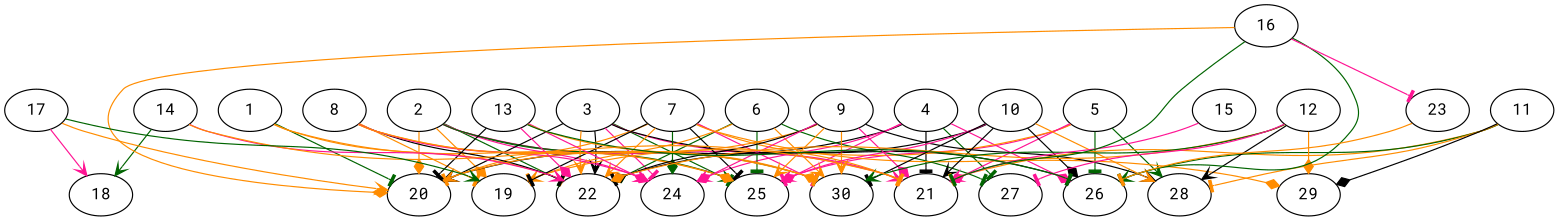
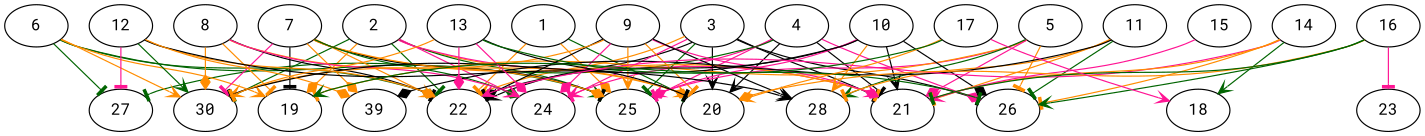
  digraph {
    fontname="Roboto Mono"
    node [alpha=0.12 fontname="Roboto Mono"]
    edge [arrowhead=tee color=darkorange fontname="Roboto Mono"]
    1 [alpha=0.07 expect_size=11529216]
    20 [alpha=0.06 expect_size=50483200]
    22 [expect_size=9089024]
    25 [alpha=0.15 expect_size=17253376]
    2 [alpha=0.18 expect_size=12480512]
    19 [alpha=0.18 expect_size=21646336]
    21 [alpha=0.18 expect_size=44089344]
    24 [expect_size=36757504]
    30 [alpha=0.05 expect_size=33586176]
    3 [alpha=0.07 expect_size=23297024]
    26 [alpha=0.20 expect_size=38982656]
    4 [alpha=0.08 expect_size=42529792]
    27 [alpha=0.08 expect_size=46063616]
    5 [alpha=0.02 expect_size=17968128]
    28 [alpha=0.15 expect_size=38300672]
    6 [alpha=0.09 expect_size=8639488]
    7 [alpha=0.09 expect_size=13348864]
-   29 [alpha=0.04 expect_size=38800384]
+   29 [alpha=0.04 expect_size=38800384 label=39]
    8 [expect_size=49892352]
    9 [expect_size=11288576]
    10 [alpha=0.17 expect_size=31228928]
    11 [alpha=0.05 expect_size=41663488]
    12 [alpha=0.03 expect_size=11362304]
    13 [alpha=0.08 expect_size=6439936]
    14 [expect_size=22989824]
    18 [alpha=0.00 expect_size=40545280]
    15 [alpha=0.09 expect_size=40899584]
    16 [alpha=0.03 expect_size=45303808]
    23 [alpha=0.14 expect_size=16756736]
    17 [alpha=0.17 expect_size=20068352]
    1 -> 20 [color=darkgreen]
    1 -> 22
    1 -> 25 [arrowhead=diamond]
    2 -> 20 [arrowhead=diamond]
    2 -> 22 [color=darkgreen]
    2 -> 25 [arrowhead=vee color=darkgreen]
    2 -> 19 [arrowhead=diamond]
    2 -> 21 [arrowhead=vee color=deeppink]
    2 -> 24 [arrowhead=vee color=deeppink]
    2 -> 30 [color=darkgreen]
    3 -> 20 [arrowhead=vee color=black]
    3 -> 22 [arrowhead=vee]
    3 -> 22 [arrowhead=vee color=black]
    3 -> 25 [color=darkgreen]
-   3 -> 21 [color=deeppink]
+   3 -> 21 [color=black]
    3 -> 24 [color=deeppink]
    3 -> 26 [color=black]
    4 -> 20 [arrowhead=vee color=black]
    4 -> 25 [arrowhead=diamond color=deeppink]
    4 -> 21 [color=black]
    4 -> 24 [arrowhead=vee color=deeppink]
    4 -> 26 [arrowhead=diamond color=deeppink]
    4 -> 27 [color=darkgreen]
    5 -> 25 [arrowhead=vee color=deeppink]
    5 -> 19
    5 -> 21 [arrowhead=diamond color=deeppink]
-   5 -> 26 [color=darkgreen]
+   5 -> 26
    5 -> 28 [arrowhead=vee color=darkgreen]
    6 -> 22 [arrowhead=diamond color=darkgreen]
    6 -> 25 [color=darkgreen]
    6 -> 19 [arrowhead=vee]
    6 -> 30 [arrowhead=vee]
    6 -> 27 [color=darkgreen]
    7 -> 20 [arrowhead=vee]
    7 -> 22 [arrowhead=vee]
    7 -> 25 [color=black]
    7 -> 19 [color=black]
    7 -> 21
    7 -> 24 [arrowhead=diamond color=darkgreen]
    7 -> 30 [color=deeppink]
    7 -> 29 [arrowhead=diamond]
    8 -> 22 [color=black]
    8 -> 25 [arrowhead=diamond]
    8 -> 19
    8 -> 24 [arrowhead=vee color=deeppink]
    8 -> 30 [arrowhead=diamond]
    9 -> 20
    9 -> 22 [arrowhead=diamond color=black]
    9 -> 25 [arrowhead=vee]
    9 -> 21 [arrowhead=diamond color=deeppink]
    9 -> 24 [arrowhead=diamond color=deeppink]
    9 -> 30 [arrowhead=vee]
    9 -> 28 [arrowhead=vee color=black]
    10 -> 22 [color=black]
    10 -> 25 [color=deeppink]
    10 -> 21 [arrowhead=vee color=black]
    10 -> 30 [color=black]
    10 -> 26 [arrowhead=diamond color=black]
    10 -> 28 [arrowhead=vee]
    11 -> 21
    11 -> 26 [color=darkgreen]
    11 -> 28
    11 -> 29 [arrowhead=diamond color=black]
    12 -> 22 [arrowhead=diamond]
    12 -> 30 [arrowhead=vee color=darkgreen]
    12 -> 27 [color=deeppink]
    12 -> 28 [arrowhead=vee color=black]
    12 -> 29 [arrowhead=diamond]
    13 -> 20 [color=black]
    13 -> 22 [arrowhead=diamond color=deeppink]
    13 -> 24 [arrowhead=diamond color=deeppink]
    13 -> 30
    13 -> 26 [color=darkgreen]
    14 -> 22 [arrowhead=vee color=deeppink]
    14 -> 21
-   23 -> 26
+   14 -> 26
    14 -> 18 [arrowhead=vee color=darkgreen]
    15 -> 21 [arrowhead=vee color=deeppink]
    16 -> 20 [arrowhead=diamond]
    16 -> 21 [color=darkgreen]
    16 -> 26 [arrowhead=vee color=darkgreen]
    16 -> 23 [color=deeppink]
    17 -> 20 [arrowhead=vee]
    17 -> 19 [arrowhead=vee color=darkgreen]
    17 -> 18 [arrowhead=vee color=deeppink]
  }
